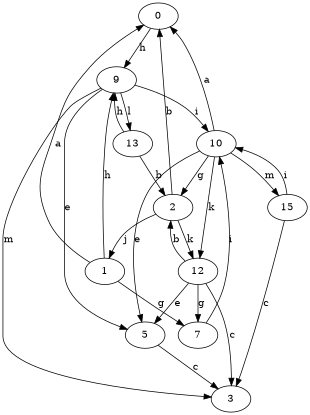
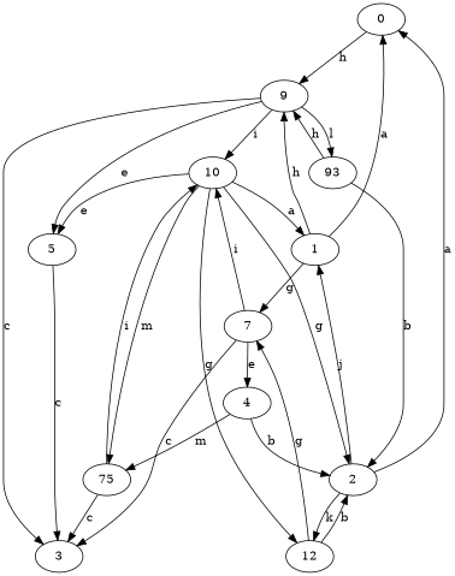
  strict digraph {
    0
    9
    5
    3
    10
-   13
+   13 [label=93]
    1
    7
+   4
    2
    12
-   15
+   15 [label=75]
    0 -> 9 [label=h]
    9 -> 5 [label=e]
-   9 -> 3 [label=m]
+   9 -> 3 [label=c]
    9 -> 10 [label=i]
    9 -> 13 [label=l]
    5 -> 3 [label=c]
-   10 -> 0 [label=a]
+   10 -> 1 [label=a]
    10 -> 5 [label=e]
    10 -> 2 [label=g]
-   10 -> 12 [label=k]
+   10 -> 12 [label=g]
    10 -> 15 [label=m]
    13 -> 9 [label=h]
    13 -> 2 [label=b]
    1 -> 0 [label=a]
    1 -> 9 [label=h]
    1 -> 7 [label=g]
-   12 -> 3 [label=c]
+   7 -> 3 [label=c]
    7 -> 10 [label=i]
-   2 -> 0 [label=b]
+   7 -> 4 [label=e]
+   4 -> 2 [label=b]
+   4 -> 15 [label=m]
+   2 -> 0 [label=a]
    2 -> 1 [label=j]
    2 -> 12 [label=k]
-   12 -> 5 [label=e]
    12 -> 7 [label=g]
    12 -> 2 [label=b]
    15 -> 3 [label=c]
    15 -> 10 [label=i]
  }
